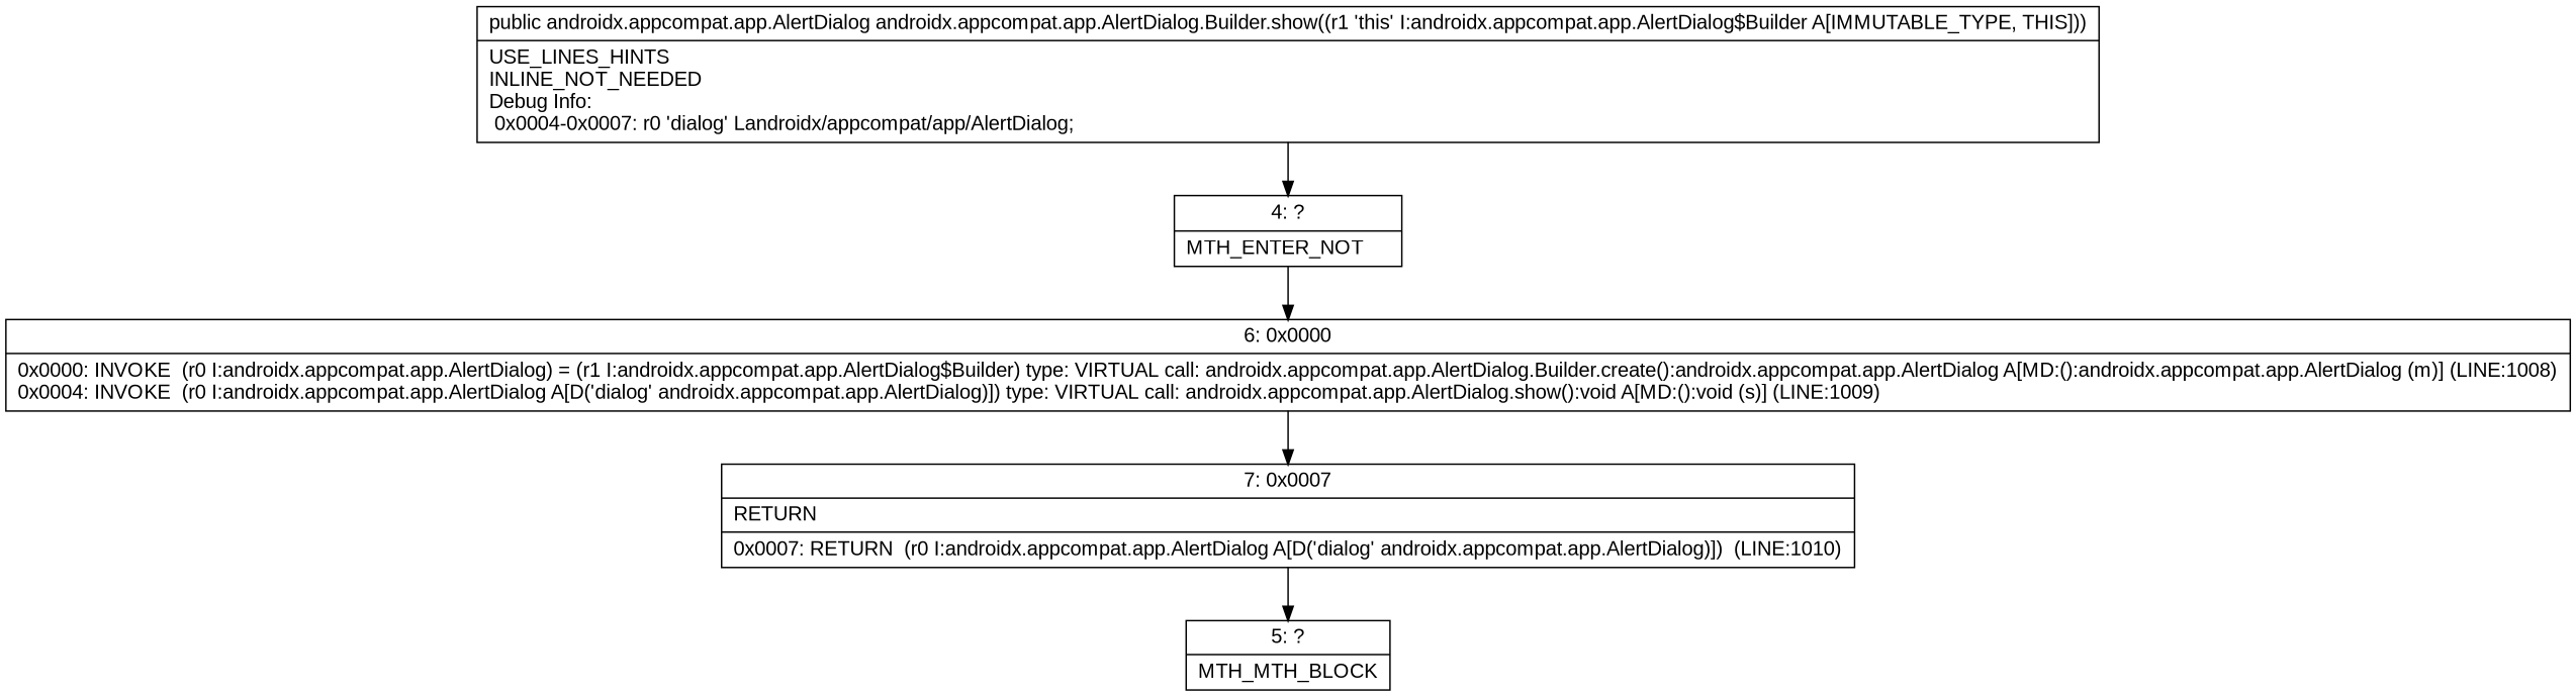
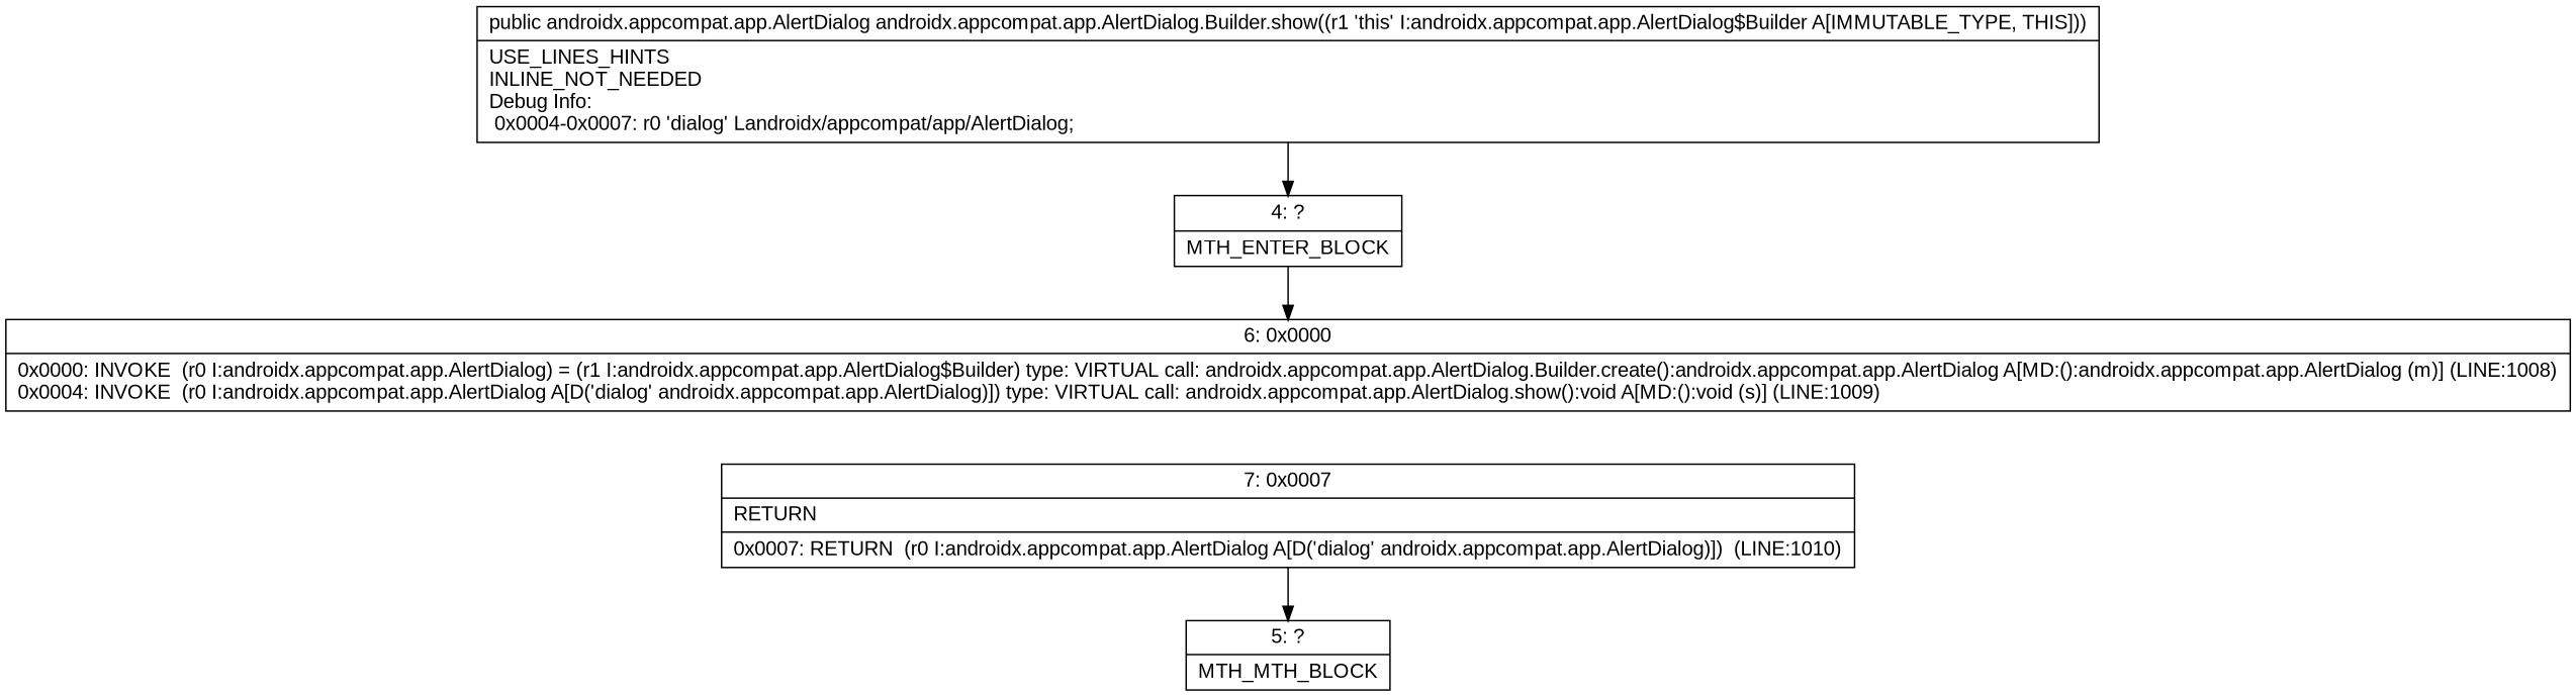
  digraph {
    fontname="Liberation Sans"
    node [fontname="Liberation Sans" shape=record]
    edge [fontname="Liberation Sans"]
-   n1 [label="{4\:\ ?|MTH_ENTER_NOT\l}"]
+   n1 [label="{4\:\ ?|MTH_ENTER_BLOCK\l}"]
    n2 [label="{6\:\ 0x0000|0x0000: INVOKE  (r0 I:androidx.appcompat.app.AlertDialog) = (r1 I:androidx.appcompat.app.AlertDialog$Builder) type: VIRTUAL call: androidx.appcompat.app.AlertDialog.Builder.create():androidx.appcompat.app.AlertDialog A[MD:():androidx.appcompat.app.AlertDialog (m)] (LINE:1008)\l0x0004: INVOKE  (r0 I:androidx.appcompat.app.AlertDialog A[D('dialog' androidx.appcompat.app.AlertDialog)]) type: VIRTUAL call: androidx.appcompat.app.AlertDialog.show():void A[MD:():void (s)] (LINE:1009)\l}"]
    n3 [label="{7\:\ 0x0007|RETURN\l|0x0007: RETURN  (r0 I:androidx.appcompat.app.AlertDialog A[D('dialog' androidx.appcompat.app.AlertDialog)])  (LINE:1010)\l}"]
    n4 [label="{5\:\ ?|MTH_MTH_BLOCK\l}"]
    n5 [label="{public androidx.appcompat.app.AlertDialog androidx.appcompat.app.AlertDialog.Builder.show((r1 'this' I:androidx.appcompat.app.AlertDialog$Builder A[IMMUTABLE_TYPE, THIS]))  | USE_LINES_HINTS\lINLINE_NOT_NEEDED\lDebug Info:\l  0x0004\-0x0007: r0 'dialog' Landroidx\/appcompat\/app\/AlertDialog;\l}"]
    n1 -> n2
-   n2 -> n3
    n3 -> n4
    n5 -> n1
  }
